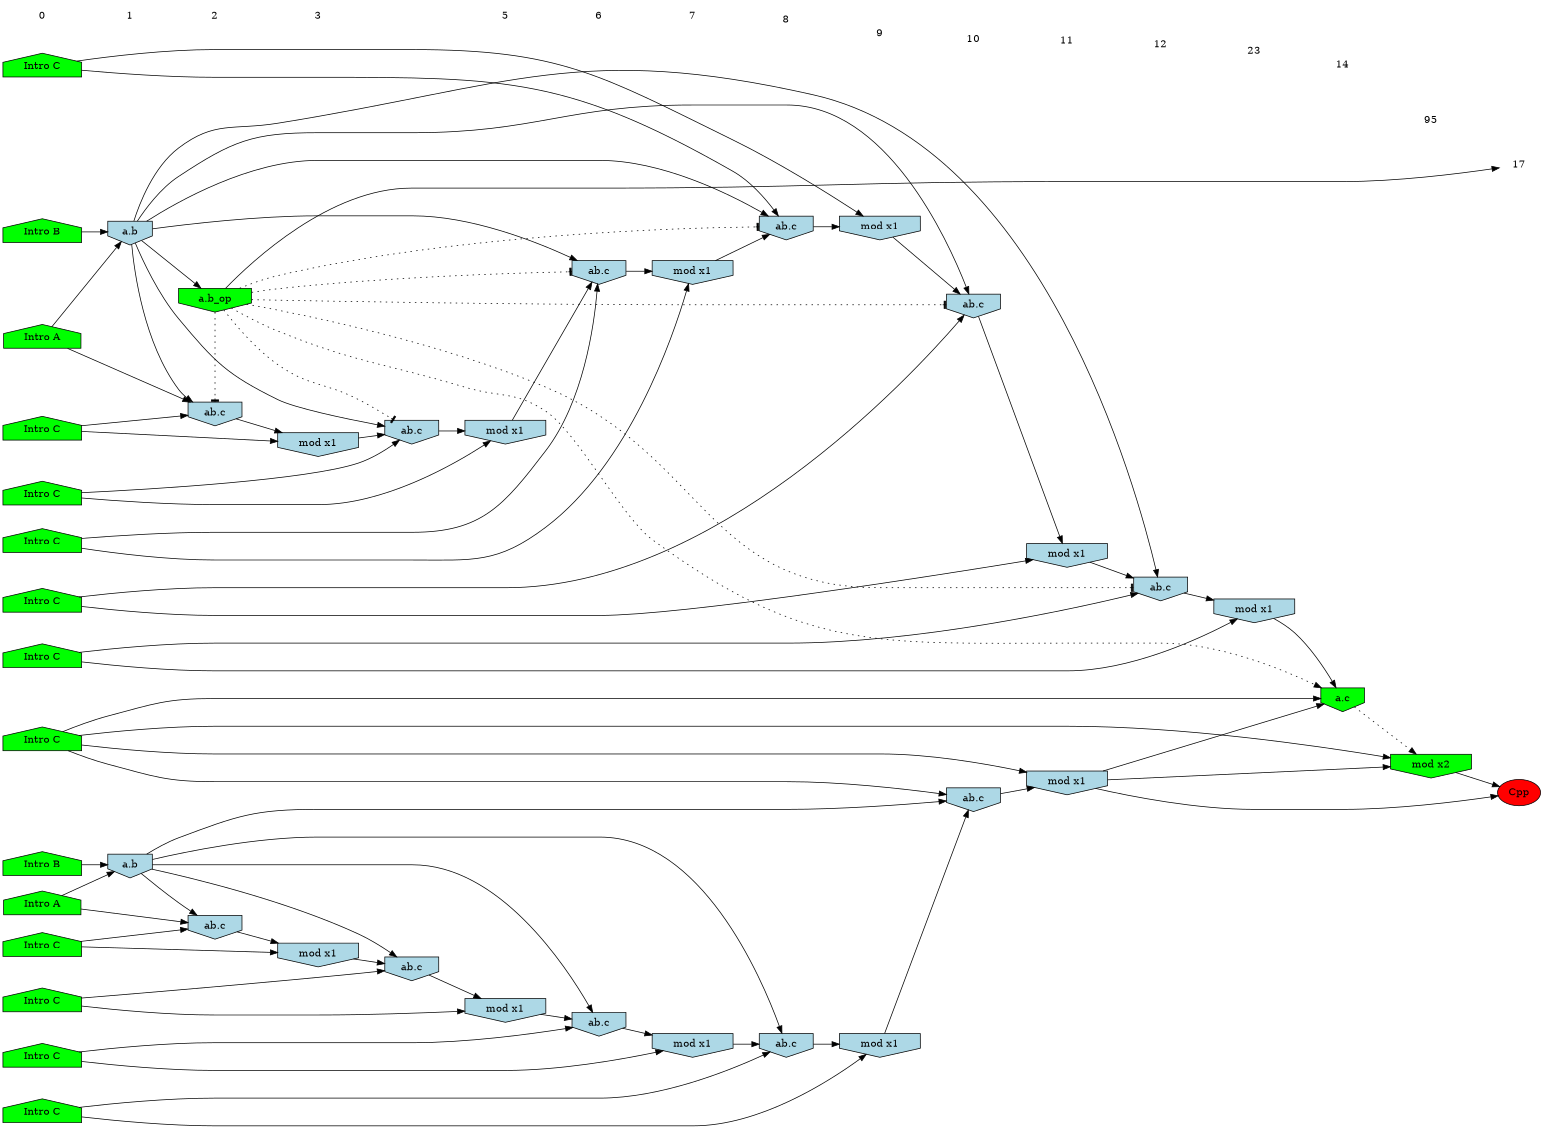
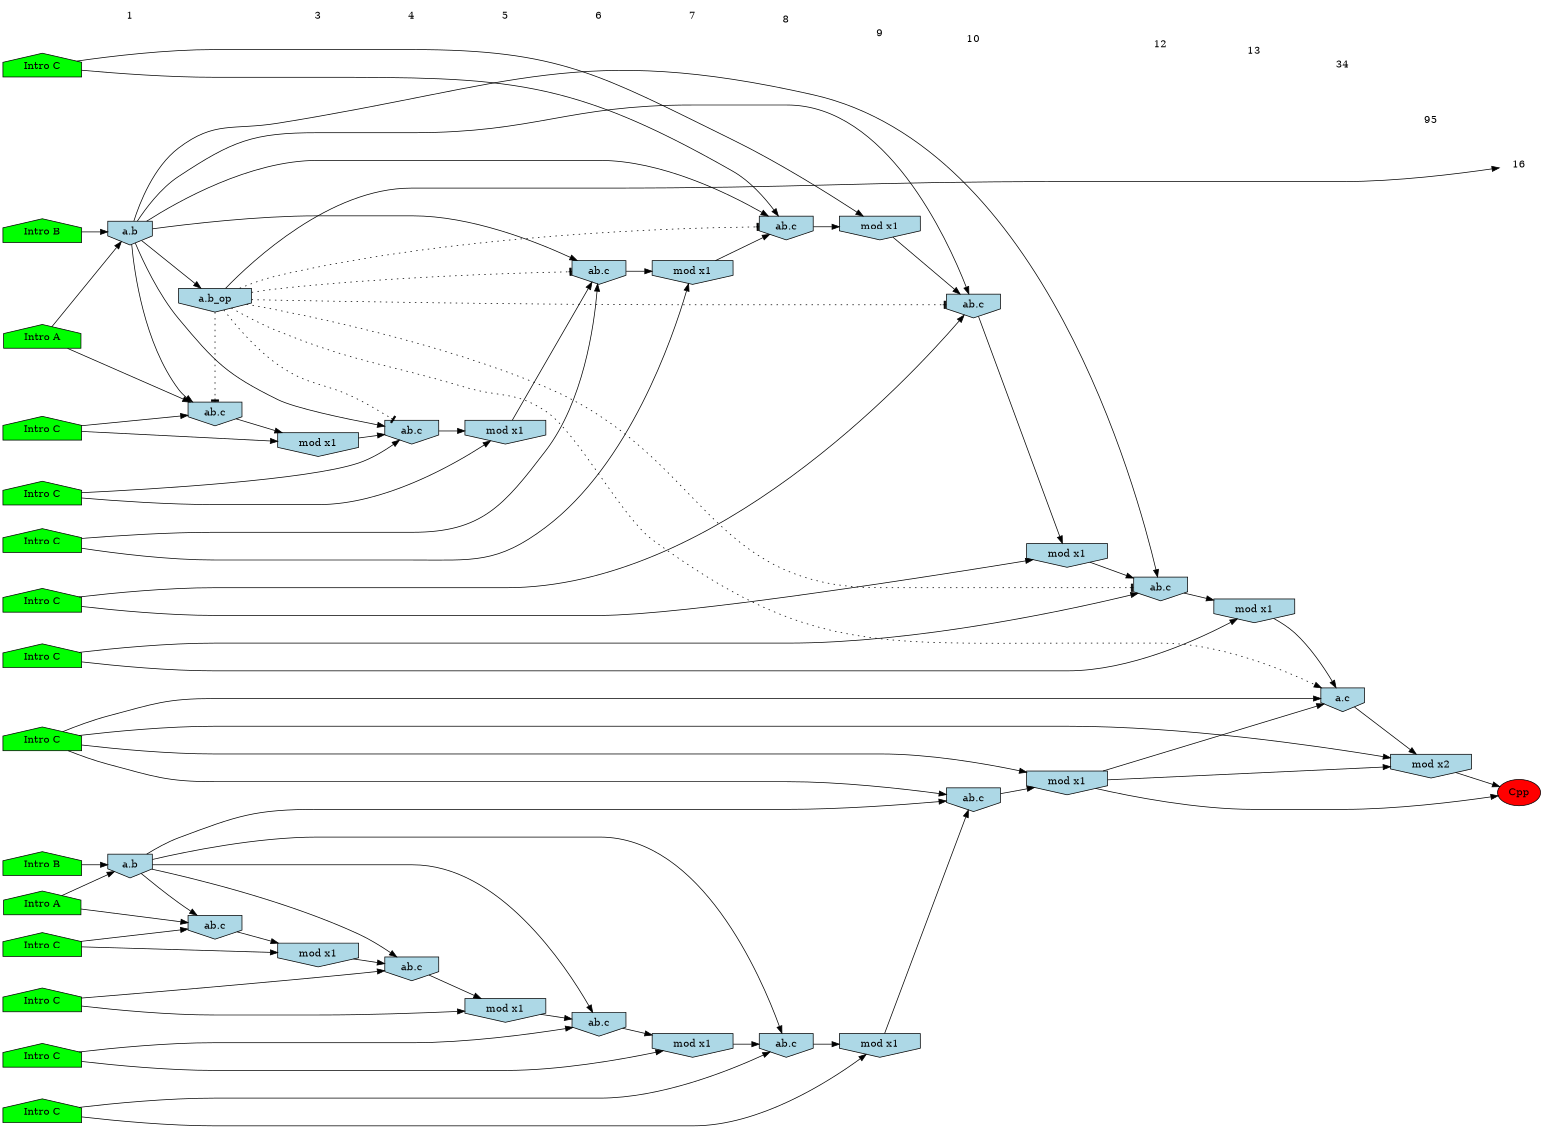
  digraph {
    rankdir=LR
    ranksep=.5
    node [shape=invhouse fillcolor=lightblue style=filled]
-   0 [shape=plaintext fillcolor="" style=""]
    n2 [fillcolor=green label="Intro A" shape=house]
    n3 [fillcolor=green label="Intro B" shape=house]
    n4 [fillcolor=green label="Intro A" shape=house]
    n5 [fillcolor=green label="Intro B" shape=house]
    n6 [fillcolor=green label="Intro C" shape=house]
    n7 [fillcolor=green label="Intro C" shape=house]
    n8 [fillcolor=green label="Intro C" shape=house]
    n9 [fillcolor=green label="Intro C" shape=house]
    n10 [fillcolor=green label="Intro C" shape=house]
    n11 [fillcolor=green label="Intro C" shape=house]
    n12 [fillcolor=green label="Intro C" shape=house]
    n13 [fillcolor=green label="Intro C" shape=house]
    n14 [fillcolor=green label="Intro C" shape=house]
    n15 [fillcolor=green label="Intro C" shape=house]
    n16 [fillcolor=green label="Intro C" shape=house]
    1 [shape=plaintext fillcolor="" style=""]
    n18 [label="a.b"]
    n19 [label="a.b"]
-   2 [shape=plaintext fillcolor="" style=""]
    n21 [label="ab.c"]
    n22 [label="ab.c"]
-   n23 [fillcolor=green label="a.b_op"]
+   n23 [label="a.b_op"]
    3 [shape=plaintext fillcolor="" style=""]
    n25 [label="mod x1"]
    n26 [label="mod x1"]
+   4 [shape=plaintext fillcolor="" style=""]
    n28 [label="ab.c"]
    n29 [label="ab.c"]
    5 [shape=plaintext fillcolor="" style=""]
    n31 [label="mod x1"]
    n32 [label="mod x1"]
    6 [shape=plaintext fillcolor="" style=""]
    n34 [label="ab.c"]
    n35 [label="ab.c"]
    7 [shape=plaintext fillcolor="" style=""]
    n37 [label="mod x1"]
    n38 [label="mod x1"]
    8 [shape=plaintext fillcolor="" style=""]
    n40 [label="ab.c"]
    n41 [label="ab.c"]
    9 [shape=plaintext fillcolor="" style=""]
    n43 [label="mod x1"]
    n44 [label="mod x1"]
    10 [shape=plaintext fillcolor="" style=""]
    n46 [label="ab.c"]
    n47 [label="ab.c"]
-   11 [shape=plaintext fillcolor="" style=""]
    n49 [label="mod x1"]
    n50 [label="mod x1"]
    12 [shape=plaintext fillcolor="" style=""]
    n52 [label="ab.c"]
-   13 [shape=plaintext label=23 fillcolor="" style=""]
+   13 [shape=plaintext fillcolor="" style=""]
    n54 [label="mod x1"]
-   14 [shape=plaintext fillcolor="" style=""]
-   n56 [fillcolor=green label="a.c"]
+   14 [shape=plaintext label=34 fillcolor="" style=""]
+   n56 [label="a.c"]
    n57 [label=95 shape=plaintext fillcolor="" style=""]
-   n58 [fillcolor=green label="mod x2"]
-   16 [shape=plaintext label=17 fillcolor="" style=""]
+   n58 [label="mod x2"]
+   16 [shape=plaintext fillcolor="" style=""]
    n60 [fillcolor=red label=Cpp shape=""]
    subgraph sub_1 {
      rank=same
-     0
      n2
      n3
      n4
      n5
      n6
      n7
      n8
      n9
      n10
      n11
      n12
      n13
      n14
      n15
      n16
    }
    subgraph sub_2 {
      rank=same
      1
      n18
      n19
    }
    subgraph sub_3 {
      rank=same
-     2
      n21
      n22
      n23
    }
    subgraph sub_4 {
      rank=same
      3
      n25
      n26
    }
    subgraph sub_5 {
      rank=same
+     4
      n28
      n29
    }
    subgraph sub_6 {
      rank=same
      5
      n31
      n32
    }
    subgraph sub_7 {
      rank=same
      6
      n34
      n35
    }
    subgraph sub_8 {
      rank=same
      7
      n37
      n38
    }
    subgraph sub_9 {
      rank=same
      8
      n40
      n41
    }
    subgraph sub_10 {
      rank=same
      9
      n43
      n44
    }
    subgraph sub_11 {
      rank=same
      10
      n46
      n47
    }
    subgraph sub_12 {
      rank=same
-     11
      n49
      n50
    }
    subgraph sub_13 {
      rank=same
      12
      n52
    }
    subgraph sub_14 {
      rank=same
      13
      n54
    }
    subgraph sub_15 {
      rank=same
      14
      n56
    }
    subgraph sub_16 {
      rank=same
      n57
      n58
    }
    subgraph sub_17 {
      rank=same
      16
      n60
    }
-   0 -> 1 [style=invis]
    n2 -> n18
    n2 -> n21
    n3 -> n19
    n4 -> n19
    n4 -> n22
    n5 -> n18
    n6 -> n52
    n6 -> n54
    n7 -> n40
    n7 -> n43
    n8 -> n21
    n8 -> n25
    n9 -> n29
    n9 -> n32
    n10 -> n35
    n10 -> n38
    n11 -> n41
    n11 -> n44
    n12 -> n34
    n12 -> n37
    n13 -> n22
    n13 -> n26
    n14 -> n28
    n14 -> n31
    n15 -> n46
    n15 -> n49
    n16 -> n47
    n16 -> n50
    n16 -> n56
    n16 -> n58
-   1 -> 2 [style=invis]
    n18 -> n21
    n18 -> n23
    n18 -> n28
    n18 -> n34
    n18 -> n40
    n18 -> n46
    n18 -> n52
    n19 -> n22
    n19 -> n29
    n19 -> n35
    n19 -> n41
    n19 -> n47
-   2 -> 3 [style=invis]
    n21 -> n25
    n22 -> n26
    n23 -> n21 [arrowhead=tee style=dotted]
    n23 -> n28 [arrowhead=tee style=dotted]
    n23 -> n34 [arrowhead=tee style=dotted]
    n23 -> n40 [arrowhead=tee style=dotted]
    n23 -> n46 [arrowhead=tee style=dotted]
    n23 -> n52 [arrowhead=tee style=dotted]
    n23 -> n56 [style=dotted]
    n23 -> 16
+   3 -> 4 [style=invis]
    n25 -> n28
    n26 -> n29
+   4 -> 5 [style=invis]
    n28 -> n31
    n29 -> n32
    5 -> 6 [style=invis]
    n31 -> n34
    n32 -> n35
    6 -> 7 [style=invis]
    n34 -> n37
    n35 -> n38
    7 -> 8 [style=invis]
    n37 -> n40
    n38 -> n41
    8 -> 9 [style=invis]
    n40 -> n43
    n41 -> n44
    9 -> 10 [style=invis]
    n43 -> n46
    n44 -> n47
-   10 -> 11 [style=invis]
    n46 -> n49
    n47 -> n50
-   11 -> 12 [style=invis]
    n49 -> n52
    n50 -> n56
    n50 -> n58
    n50 -> n60
    12 -> 13 [style=invis]
    n52 -> n54
    13 -> 14 [style=invis]
    n54 -> n56
    14 -> n57 [style=invis]
-   n56 -> n58 [style=dotted]
+   n56 -> n58
    n57 -> 16 [style=invis]
    n58 -> n60
  }
